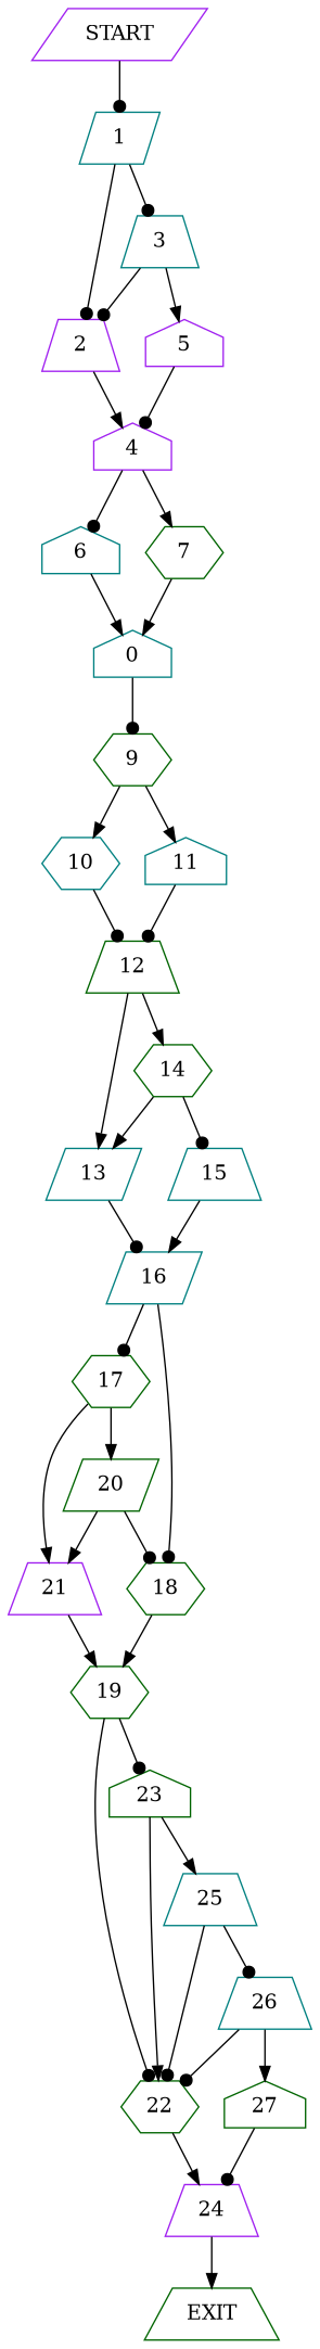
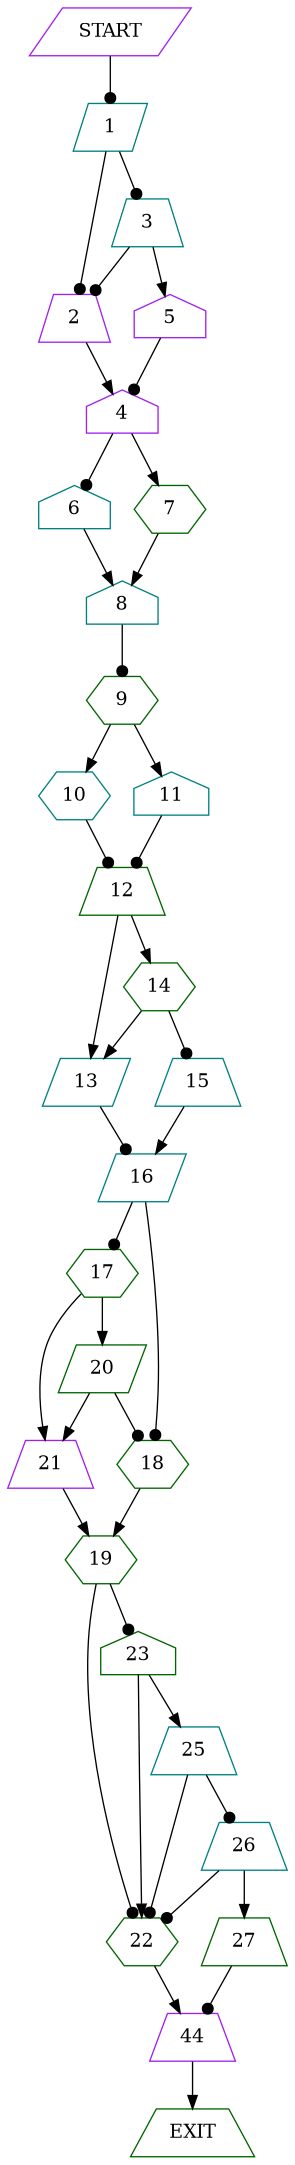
  digraph {
    node [color=darkgreen shape=trapezium]
    edge [arrowhead=normal]
    n1 [color=purple label=START shape=parallelogram]
    1 [color=teal shape=parallelogram]
    2 [color=purple]
    3 [color=teal]
    4 [color=purple shape=house]
    5 [color=purple shape=house]
    6 [color=teal shape=house]
    7 [shape=hexagon]
-   8 [color=teal shape=house label=0]
+   8 [color=teal shape=house]
    9 [shape=hexagon]
    10 [color=teal shape=hexagon]
    11 [color=teal shape=house]
    12
    13 [color=teal shape=parallelogram]
    14 [shape=hexagon]
    16 [color=teal shape=parallelogram]
    15 [color=teal]
    17 [shape=hexagon]
    18 [shape=hexagon]
    20 [shape=parallelogram]
    21 [color=purple]
    19 [shape=hexagon]
    22 [shape=hexagon]
    23 [shape=house]
-   24 [color=purple]
+   24 [color=purple label=44]
    25 [color=teal]
    n27 [label=EXIT]
    26 [color=teal]
-   27 [shape=house]
+   27
    n1 -> 1 [arrowhead=dot]
    1 -> 2 [arrowhead=dot]
    1 -> 3 [arrowhead=dot]
    2 -> 4
    3 -> 2 [arrowhead=dot]
    3 -> 5
    4 -> 6 [arrowhead=dot]
    4 -> 7
    5 -> 4 [arrowhead=dot]
    6 -> 8
    7 -> 8
    8 -> 9 [arrowhead=dot]
    9 -> 10
    9 -> 11
    10 -> 12 [arrowhead=dot]
    11 -> 12 [arrowhead=dot]
    12 -> 13
    12 -> 14
    13 -> 16 [arrowhead=dot]
    14 -> 13
    14 -> 15 [arrowhead=dot]
    16 -> 17 [arrowhead=dot]
    16 -> 18 [arrowhead=dot]
    15 -> 16
    17 -> 20
    17 -> 21
    18 -> 19
    20 -> 18 [arrowhead=dot]
    20 -> 21
    21 -> 19
    19 -> 22 [arrowhead=dot]
    19 -> 23 [arrowhead=dot]
    22 -> 24
    23 -> 22
    23 -> 25
    24 -> n27
    25 -> 22 [arrowhead=dot]
    25 -> 26 [arrowhead=dot]
    26 -> 22 [arrowhead=dot]
    26 -> 27
    27 -> 24 [arrowhead=dot]
  }
